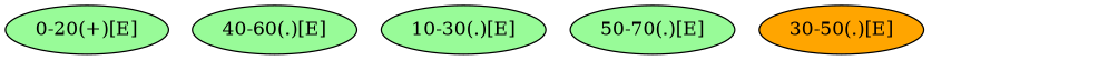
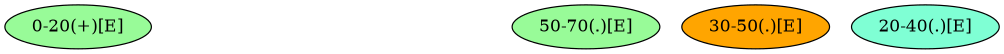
  strict digraph {
    node [style=filled fillcolor=palegreen]
    "0-20(+)[E]" [ids="G1.1.1"]
-   "40-60(.)[E]" [ids="G5.1.1"]
-   "10-30(.)[E]" [ids="G2.1.1"]
    "50-70(.)[E]" [ids="G6.1.1"]
    "30-50(.)[E]" [ids="G4.1.1" fillcolor=orange]
+   "20-40(.)[E]" [ids="G3.1.1" fillcolor=aquamarine]
  }
